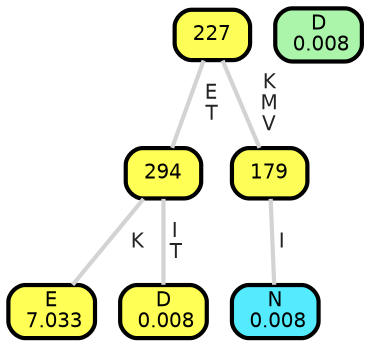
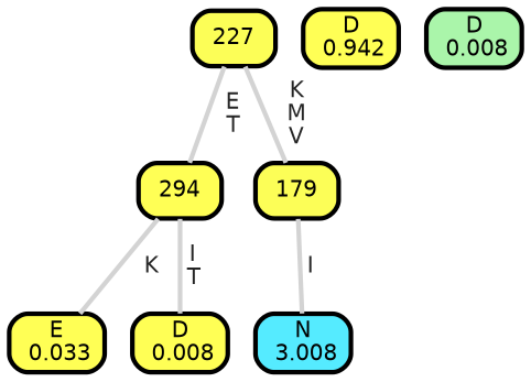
  graph {
    ranksep="0 equally"
    splines=straight
    node [color=black fillcolor="#ffff55" fontcolor=black fontname=helvetica penwidth=3 shape=box style="filled, rounded"]
    edge [color=lightgray fontcolor=grey14 fontname=helvetica fontweight=bold penwidth=3]
-   n1 [label="E\n 7.033"]
+   n1 [label="E\n 0.033"]
    n2 [label=294]
    n3 [label="D\n 0.008"]
    n4 [fillcolor="#fcfe57" label=227]
    n5 [fillcolor="#fcfe57" label=179]
-   n6 [fillcolor="#55ebff" label="N\n 0.008"]
+   n6 [fillcolor="#55ebff" label="N\n 3.008"]
+   n7 [label="D\n 0.942"]
    n8 [fillcolor="#aaf5aa" label="D\n 0.008"]
    subgraph sub_1 {
      rank=same
    }
    n2 -- n1 [label=" K"]
    n2 -- n3 [label=" I\n T"]
    n4 -- n2 [label=" E\n T"]
    n4 -- n5 [label=" K\n M\n V"]
    n5 -- n6 [label=" I"]
  }
